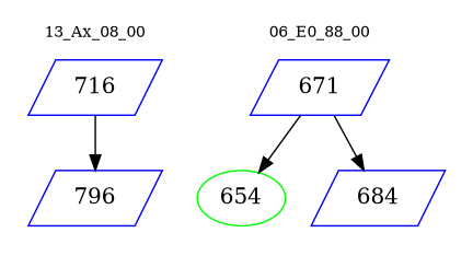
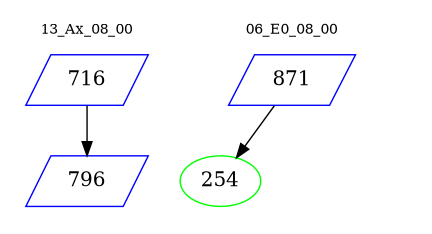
  digraph {
    node [color=blue shape=parallelogram]
    edge [arrowhead=normal color=black]
    n1 [label=716]
    n2 [label=796]
-   n3 [label=671]
-   n4 [color=green label=654 shape=ellipse]
-   n5 [label=684]
+   n3 [label=871]
+   n4 [color=green label=254 shape=ellipse]
    subgraph cluster_1 {
      color=white
      fontsize=10
      label="13_Ax_08_00"
      n1
      n2
    }
    subgraph cluster_2 {
      color=white
      fontsize=10
-     label="06_E0_88_00"
+     label="06_E0_08_00"
      n3
      n4
-     n5
    }
    n1 -> n2
    n3 -> n4
-   n3 -> n5
  }
